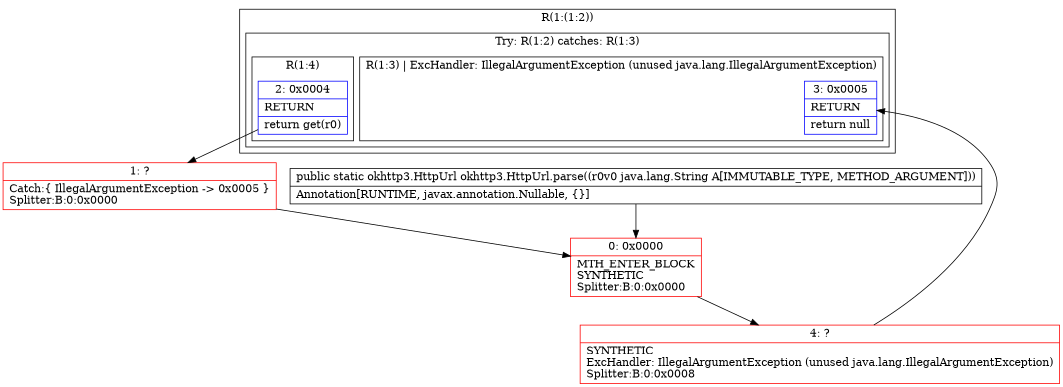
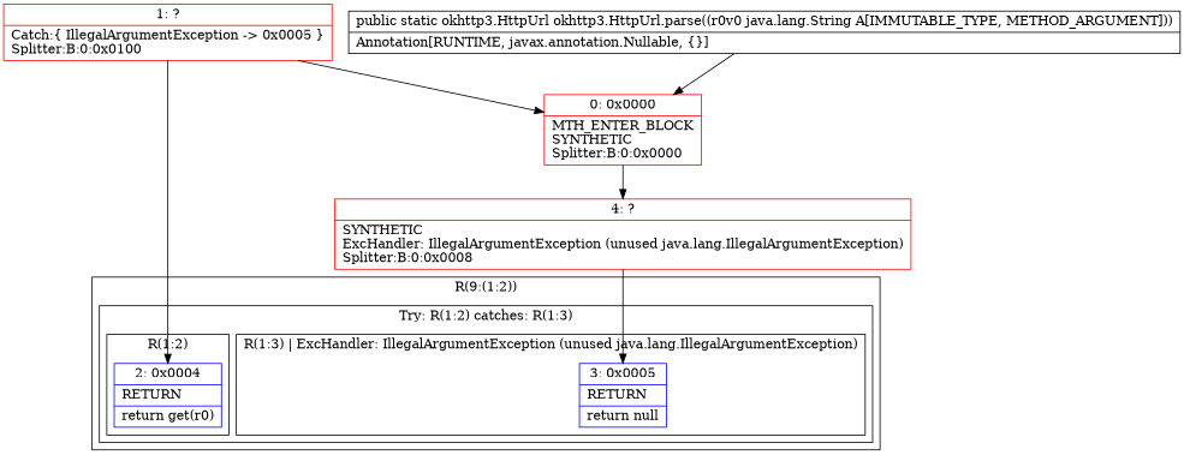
  digraph {
    node [color=red shape=record]
    n1 [color=blue label="{2\:\ 0x0004|RETURN\l|return get(r0)\l}"]
    n2 [color=blue label="{3\:\ 0x0005|RETURN\l|return null\l}"]
    n3 [label="{0\:\ 0x0000|MTH_ENTER_BLOCK\lSYNTHETIC\lSplitter:B:0:0x0000\l}"]
    n4 [label="{4\:\ ?|SYNTHETIC\lExcHandler: IllegalArgumentException (unused java.lang.IllegalArgumentException)\lSplitter:B:0:0x0008\l}"]
-   n5 [label="{1\:\ ?|Catch:\{ IllegalArgumentException \-\> 0x0005 \}\lSplitter:B:0:0x0000\l}"]
+   n5 [label="{1\:\ ?|Catch:\{ IllegalArgumentException \-\> 0x0005 \}\lSplitter:B:0:0x0100\l}"]
    n6 [label="{public static okhttp3.HttpUrl okhttp3.HttpUrl.parse((r0v0 java.lang.String A[IMMUTABLE_TYPE, METHOD_ARGUMENT]))  | Annotation[RUNTIME, javax.annotation.Nullable, \{\}]\l}" color=""]
    subgraph cluster_1 {
-     label="R(1:(1:2))"
+     label="R(9:(1:2))"
      subgraph cluster_2 {
        label="Try: R(1:2) catches: R(1:3)"
        subgraph cluster_3 {
-         label="R(1:4)"
+         label="R(1:2)"
          n1
        }
        subgraph cluster_4 {
          label="R(1:3) | ExcHandler: IllegalArgumentException (unused java.lang.IllegalArgumentException)\l"
          n2
        }
      }
    }
    subgraph cluster_5 {
      label="R(1:3) | ExcHandler: IllegalArgumentException (unused java.lang.IllegalArgumentException)\l"
    }
    n3 -> n4
    n4 -> n2
-   n1 -> n5
+   n5 -> n1
    n5 -> n3
    n6 -> n3
  }
